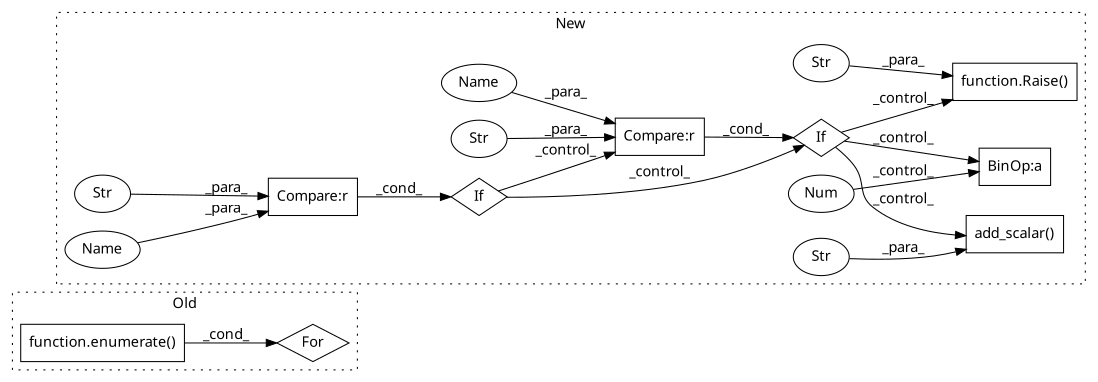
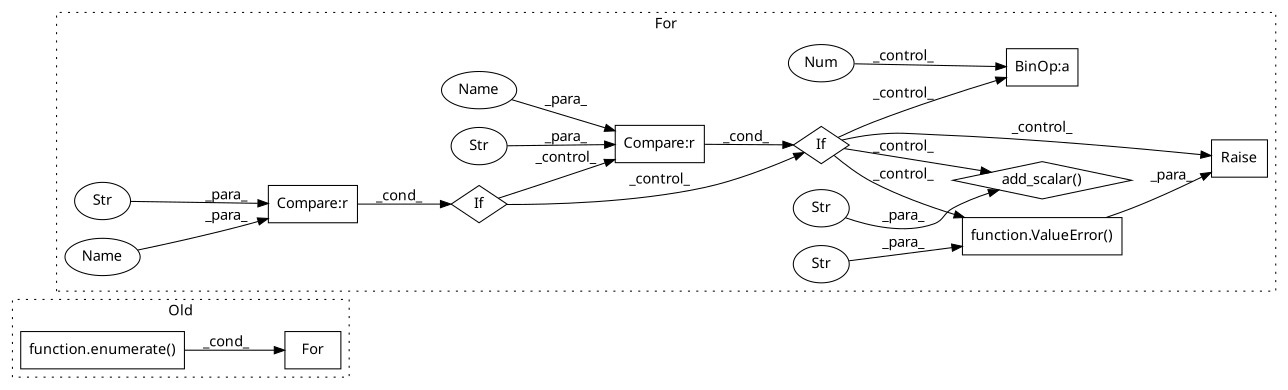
  digraph {
    fontname="Noto Sans"
    rankdir=LR
    node [a=66 fontname="Noto Sans" l=3 s=17893 shape=box]
    edge [fontname="Noto Sans"]
    n1 [a=75 l="10,1" label="function.enumerate()" s="13926,13952"]
-   n2 [a=107 l="4,15" label=For s="13903,13953" shape=diamond]
-   n3 [a=75 l="18,1" label="add_scalar()" s="17918,17970"]
+   n2 [a=107 l="4,15" label=For s="13903,13953"]
+   n3 [a=75 l="18,1" label="add_scalar()" s="17918,17970" shape=diamond]
    n4 [a=96 label=If s=17799 shape=diamond]
    n5 [a=82 label="BinOp:a" s=17966]
    n6 [a=96 l=0 label=If shape=diamond]
    n7 [a=40 l=15 label="Compare:r" s=17802]
    n8 [l=7 label=Str s=17810 shape=ellipse]
    n9 [l=11 label=Str s=17936 shape=ellipse]
    n10 [a=40 l=14 label="Compare:r"]
    n11 [l=6 label=Str s=17901 shape=ellipse]
+   n12 [a=91 l=6 label=Raise s=17992]
    n13 [a=76 l=1 label=Num s=17969 shape=ellipse]
-   n14 [a=75 l="11,1" label="function.Raise()" s="17998,18058"]
+   n14 [a=75 l="11,1" label="function.ValueError()" s="17998,18058"]
    n15 [l=49 label=Str s=18009 shape=ellipse]
    n16 [a=87 l=4 label=Name s=17802 shape=ellipse]
    n17 [a=87 l=4 label=Name shape=ellipse]
    subgraph cluster_1 {
      label=Old
      style=dotted
      n1
      n2
    }
    subgraph cluster_2 {
-     label=New
+     label=For
      style=dotted
      n3
      n4
      n5
      n6
      n7
      n8
      n9
      n10
      n11
+     n12
      n13
      n14
      n15
      n16
      n17
    }
    n1 -> n2 [label=_cond_]
    n4 -> n6 [label=_control_]
    n4 -> n10 [label=_control_]
    n6 -> n3 [label=_control_]
    n6 -> n5 [label=_control_]
+   n6 -> n12 [label=_control_]
    n6 -> n14 [label=_control_]
    n7 -> n4 [label=_cond_]
    n8 -> n7 [label=_para_]
    n9 -> n3 [label=_para_]
    n10 -> n6 [label=_cond_]
    n11 -> n10 [label=_para_]
    n13 -> n5 [label=_control_]
+   n14 -> n12 [label=_para_]
    n15 -> n14 [label=_para_]
    n16 -> n7 [label=_para_]
    n17 -> n10 [label=_para_]
  }
